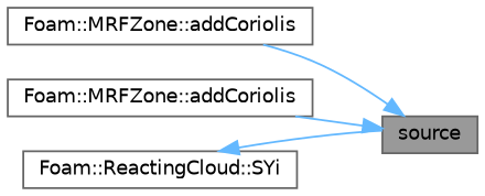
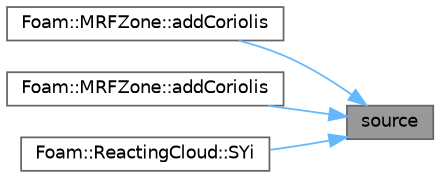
  digraph {
    rankdir=RL
    node [color=grey40 fillcolor=white fontname=Helvetica fontsize=10 shape=box style=filled]
    edge [color=steelblue1 dir=back fontname=Helvetica fontsize=10 labelfontname=Helvetica labelfontsize=10 style=solid]
    n1 [color=gray40 fillcolor=grey60 fontcolor=black height=0.2 label=source width=0.4]
    n2 [height=0.2 label="Foam::MRFZone::addCoriolis" width=0.4]
    n3 [height=0.2 label="Foam::MRFZone::addCoriolis" width=0.4]
    n4 [height=0.2 label="Foam::ReactingCloud::SYi" width=0.4]
    n1 -> n2
    n1 -> n3
-   n4 -> n1
+   n1 -> n4
  }
